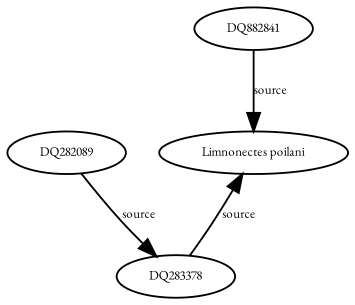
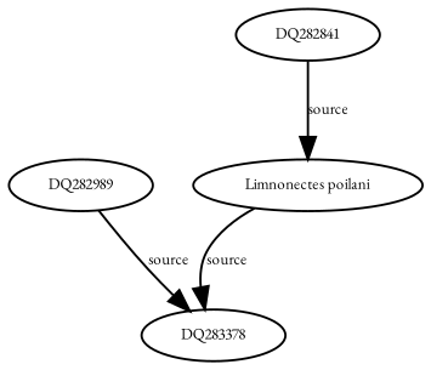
  digraph {
    fontname="EB Garamond"
    node [fontname="EB Garamond" fontsize=7]
    edge [fontname="EB Garamond" fontsize=7]
    n1 [height=0.27433100247 label="Limnonectes poilani" width=0.27433100247]
-   n2 [height=0.27433100247 label=DQ882841 width=0.27433100247]
+   n2 [height=0.27433100247 label=DQ282841 width=0.27433100247]
    n3 [height=0.27433100247 label=DQ283378 width=0.27433100247]
-   n4 [height=0.27433100247 label=DQ282089 width=0.27433100247]
+   n4 [height=0.27433100247 label=DQ282989 width=0.27433100247]
    n2 -> n1 [label=source]
-   n3 -> n1 [label=source]
+   n1 -> n3 [label=source]
    n4 -> n3 [label=source]
  }
